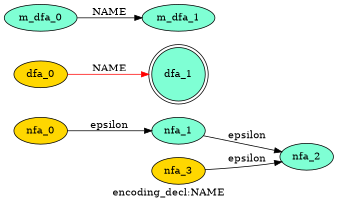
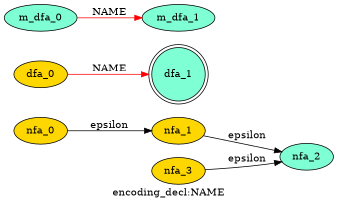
  digraph {
    label="encoding_decl:NAME"
    rankdir=LR
    node [fillcolor=gold style=filled]
    nfa_0
-   nfa_1 [fillcolor=aquamarine]
+   nfa_1
    nfa_2 [fillcolor=aquamarine]
    nfa_3
    dfa_1 [fillcolor=aquamarine shape=doublecircle]
    dfa_0
    m_dfa_1 [fillcolor=aquamarine shape=ellipse]
    m_dfa_0 [fillcolor=aquamarine]
    subgraph sub_1 {
      nfa_0
      nfa_1
      nfa_2
      nfa_3
    }
    subgraph sub_2 {
      dfa_1
      dfa_0
    }
    subgraph sub_3 {
      m_dfa_1
      m_dfa_0
    }
    nfa_0 -> nfa_1 [label=epsilon]
    nfa_1 -> nfa_2 [label=epsilon]
    nfa_3 -> nfa_2 [label=epsilon]
    dfa_0 -> dfa_1 [color=red label=NAME]
-   m_dfa_0 -> m_dfa_1 [color=black label=NAME]
+   m_dfa_0 -> m_dfa_1 [color=red label=NAME]
  }
